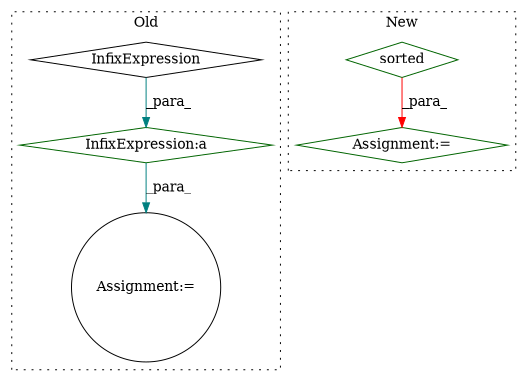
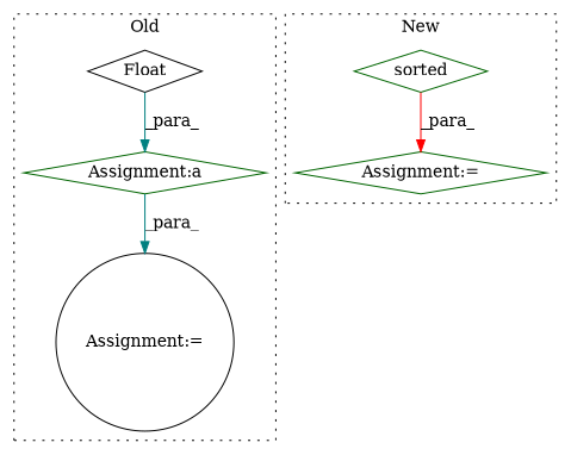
  digraph {
    node [a=32 color=darkgreen l=1 shape=diamond]
    edge [color=teal]
-   n1 [color=black l="6,1" label=InfixExpression s="3882,3893"]
+   n1 [color=black l="6,1" label=Float s="3882,3893"]
    n2 [a=7 color=black label="Assignment:=" s=3869 shape=circle]
-   n3 [a=27 l=3 label="InfixExpression:a" s=3879]
+   n3 [a=27 l=3 label="Assignment:a" s=3879]
    n4 [l="7,1" label=sorted s="3606,3647"]
    n5 [a=7 label="Assignment:=" s=3605]
    subgraph cluster_1 {
      label=Old
      style=dotted
      n1
      n2
      n3
    }
    subgraph cluster_2 {
      label=New
      style=dotted
      n4
      n5
    }
    n1 -> n3 [label=_para_]
    n3 -> n2 [label=_para_]
    n4 -> n5 [color=red label=_para_]
  }
